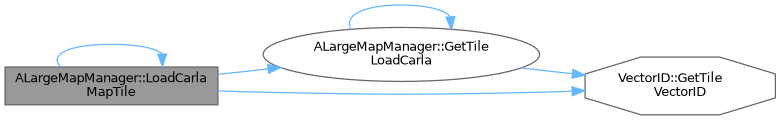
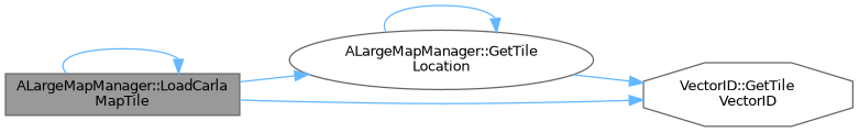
  digraph {
    rankdir=LR
    node [color=grey40 fillcolor=white fontname=Helvetica fontsize=10 style=filled]
    edge [color=steelblue1 fontname=Helvetica fontsize=10 labelfontname=Helvetica labelfontsize=10 style=solid]
    n1 [color=gray40 fillcolor=grey60 fontcolor=black height=0.2 label="ALargeMapManager::LoadCarla\lMapTile" shape=box width=0.4]
-   n2 [height=0.2 label="ALargeMapManager::GetTile\lLoadCarla" shape=ellipse width=0.4]
+   n2 [height=0.2 label="ALargeMapManager::GetTile\lLocation" shape=ellipse width=0.4]
    n3 [height=0.2 label="VectorID::GetTile\lVectorID" shape=octagon width=0.4]
    n1 -> n1
    n1 -> n2
    n1 -> n3
    n2 -> n2
    n2 -> n3
  }
